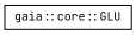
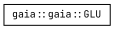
  digraph {
    rankdir=TB
    fontname="JetBrains Mono"
-   n1 [color=black fillcolor=white fontname="JetBrains Mono" fontsize=10 height=0.2 label="gaia::core::GLU" shape=record style=filled width=0.4]
+   n1 [color=black fillcolor=white fontname="JetBrains Mono" fontsize=10 height=0.2 label="gaia::gaia::GLU" shape=record style=filled width=0.4]
  }
